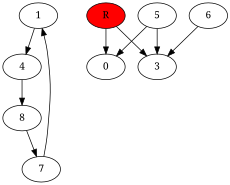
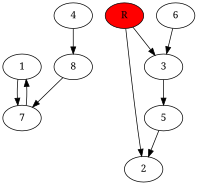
  digraph {
    fontname="Noto Serif"
    node [fontname="Noto Serif"]
    edge [fontname="Noto Serif"]
    1
    7
    4
    8
    5
-   2 [label=0]
+   2
    3
    6
    R [fillcolor="#ff0000" style=filled]
-   1 -> 4
+   1 -> 7
    7 -> 1
    4 -> 8
    8 -> 7
    5 -> 2
-   5 -> 3
+   3 -> 5
    6 -> 3
    R -> 2
    R -> 3
  }
